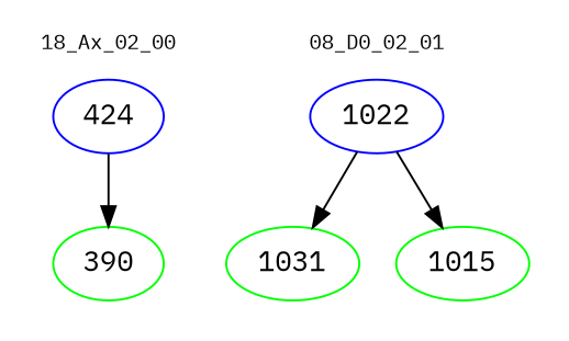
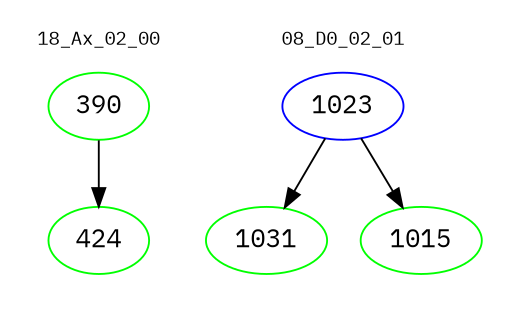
  digraph {
    fontname="IBM Plex Mono"
    node [color=green fontname="IBM Plex Mono"]
    edge [color=black fontname="IBM Plex Mono"]
-   n1 [color=blue label=424]
+   n1 [label=424]
    n2 [label=390]
    n3 [label=1031]
-   n4 [color=blue label=1022]
+   n4 [color=blue label=1023]
    n5 [label=1015]
    subgraph cluster_1 {
      color=white
      fontsize=10
      label="18_Ax_02_00"
      n1
      n2
    }
    subgraph cluster_2 {
      color=white
      fontsize=10
      label="08_D0_02_01"
      n3
      n4
      n5
    }
-   n1 -> n2
+   n2 -> n1
    n4 -> n3
    n4 -> n5
  }
